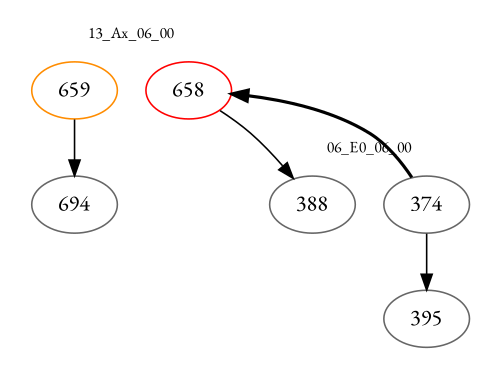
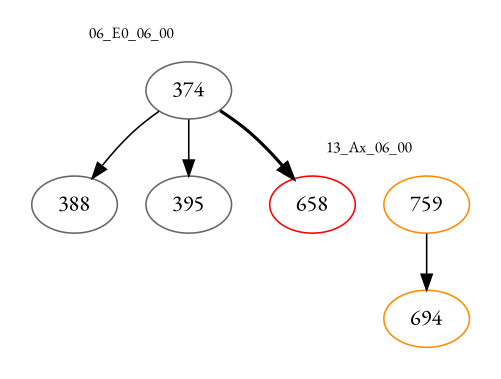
  digraph {
    fontname="EB Garamond"
    node [color=gray40 fontname="EB Garamond"]
    edge [color=black fontname="EB Garamond" style=solid]
-   n1 [color=darkorange label=659]
+   n1 [color=darkorange label=759]
    n2 [color=red label=658]
-   n3 [label=694]
+   n3 [color=darkorange label=694]
    n4 [label=374]
    n5 [label=388]
    n6 [label=395]
    subgraph cluster_1 {
      color=white
      fontsize=10
      label="13_Ax_06_00"
      n1
      n2
      n3
    }
    subgraph cluster_2 {
      color=white
      fontsize=10
      label="06_E0_06_00"
      n4
      n5
      n6
    }
    n1 -> n3
    n4 -> n2 [style=bold]
-   n2 -> n5
+   n4 -> n5
    n4 -> n6
  }
